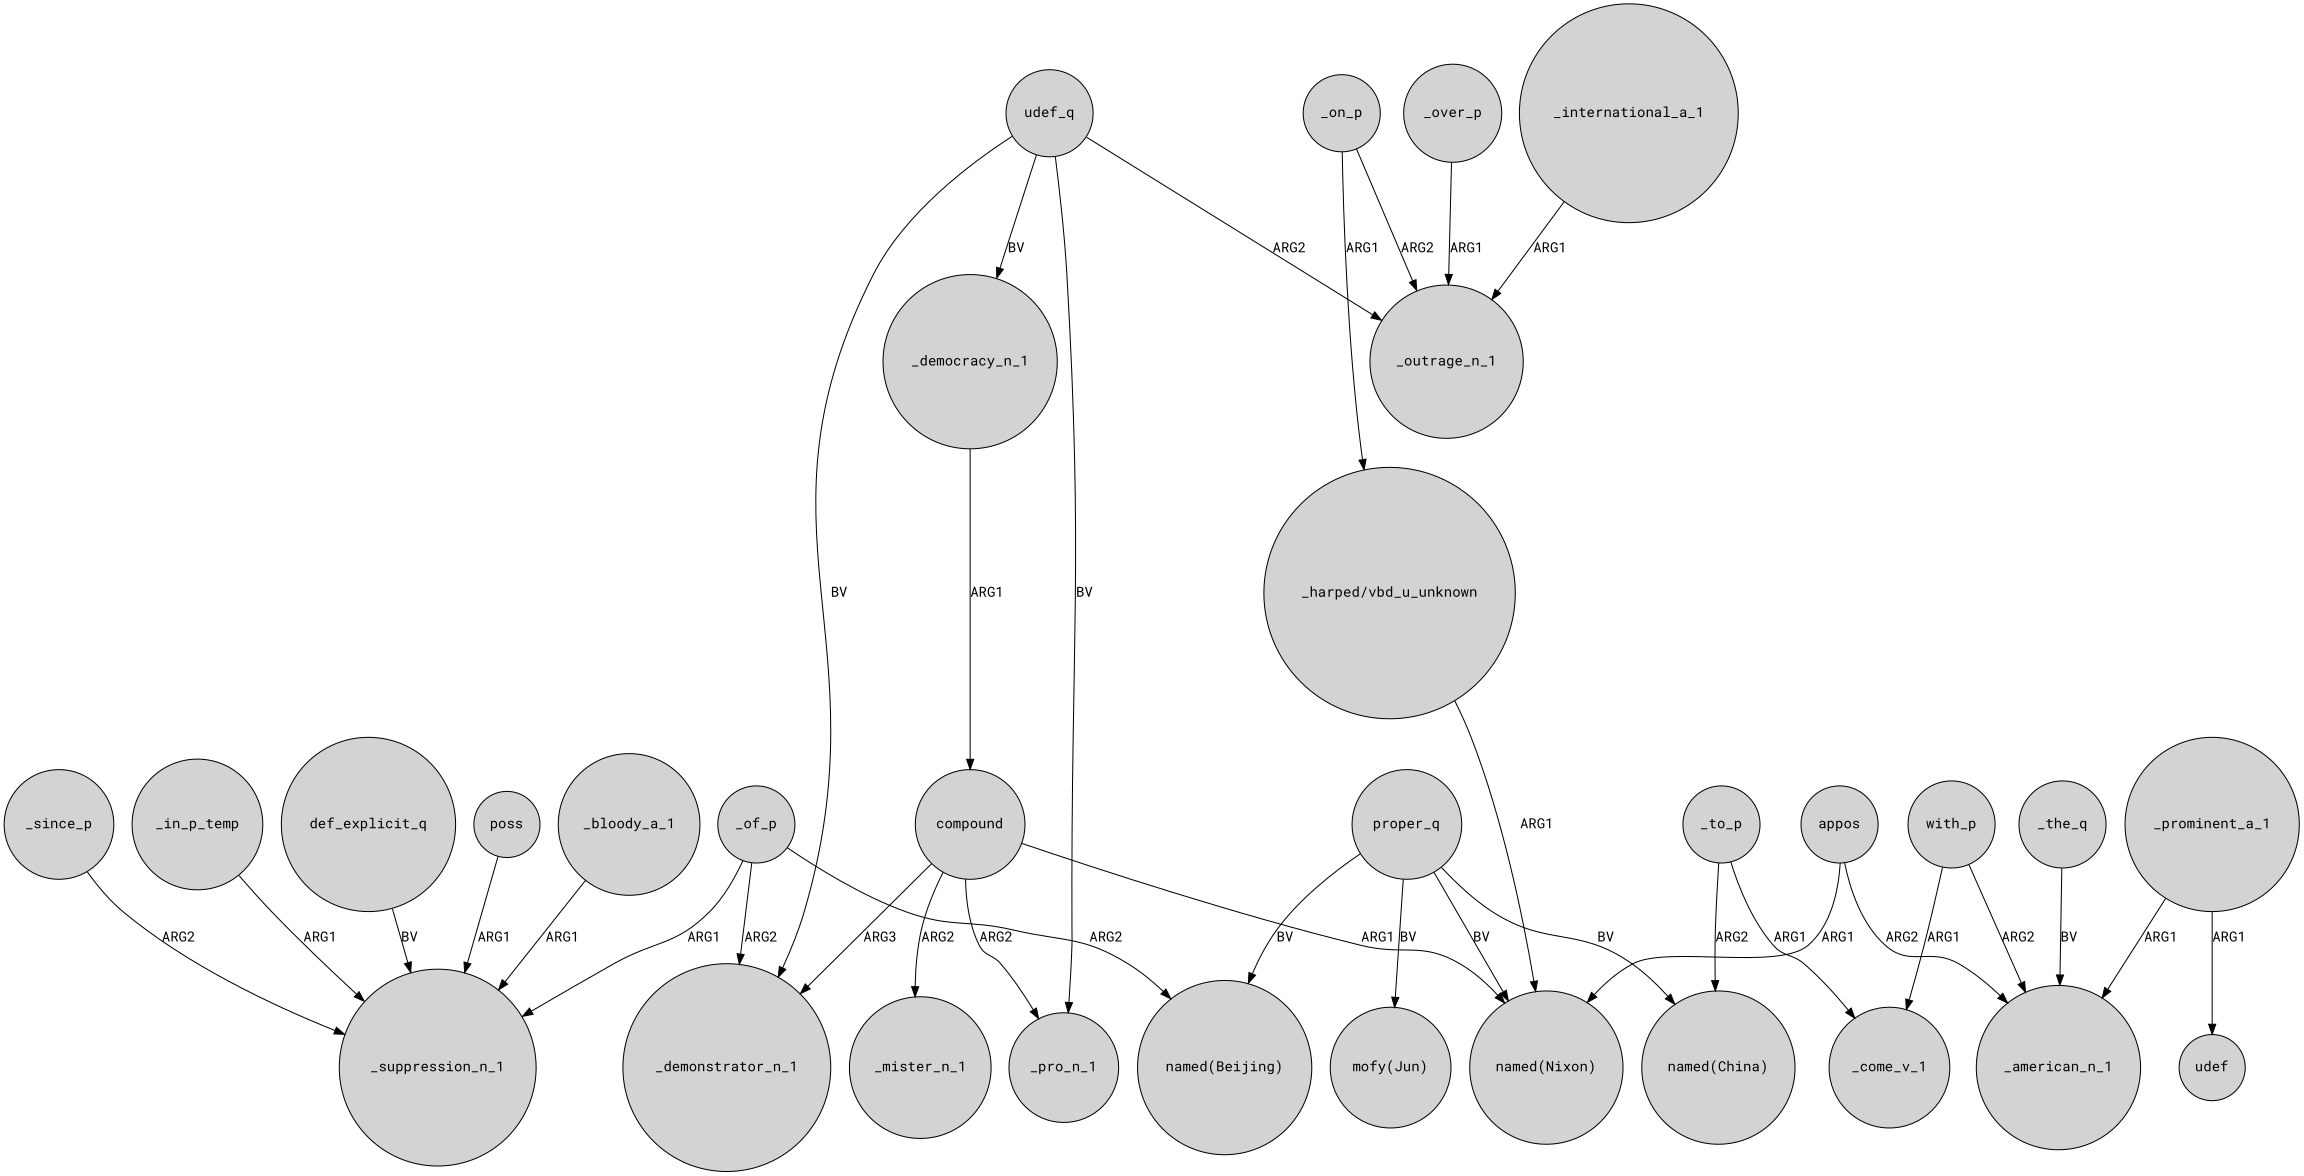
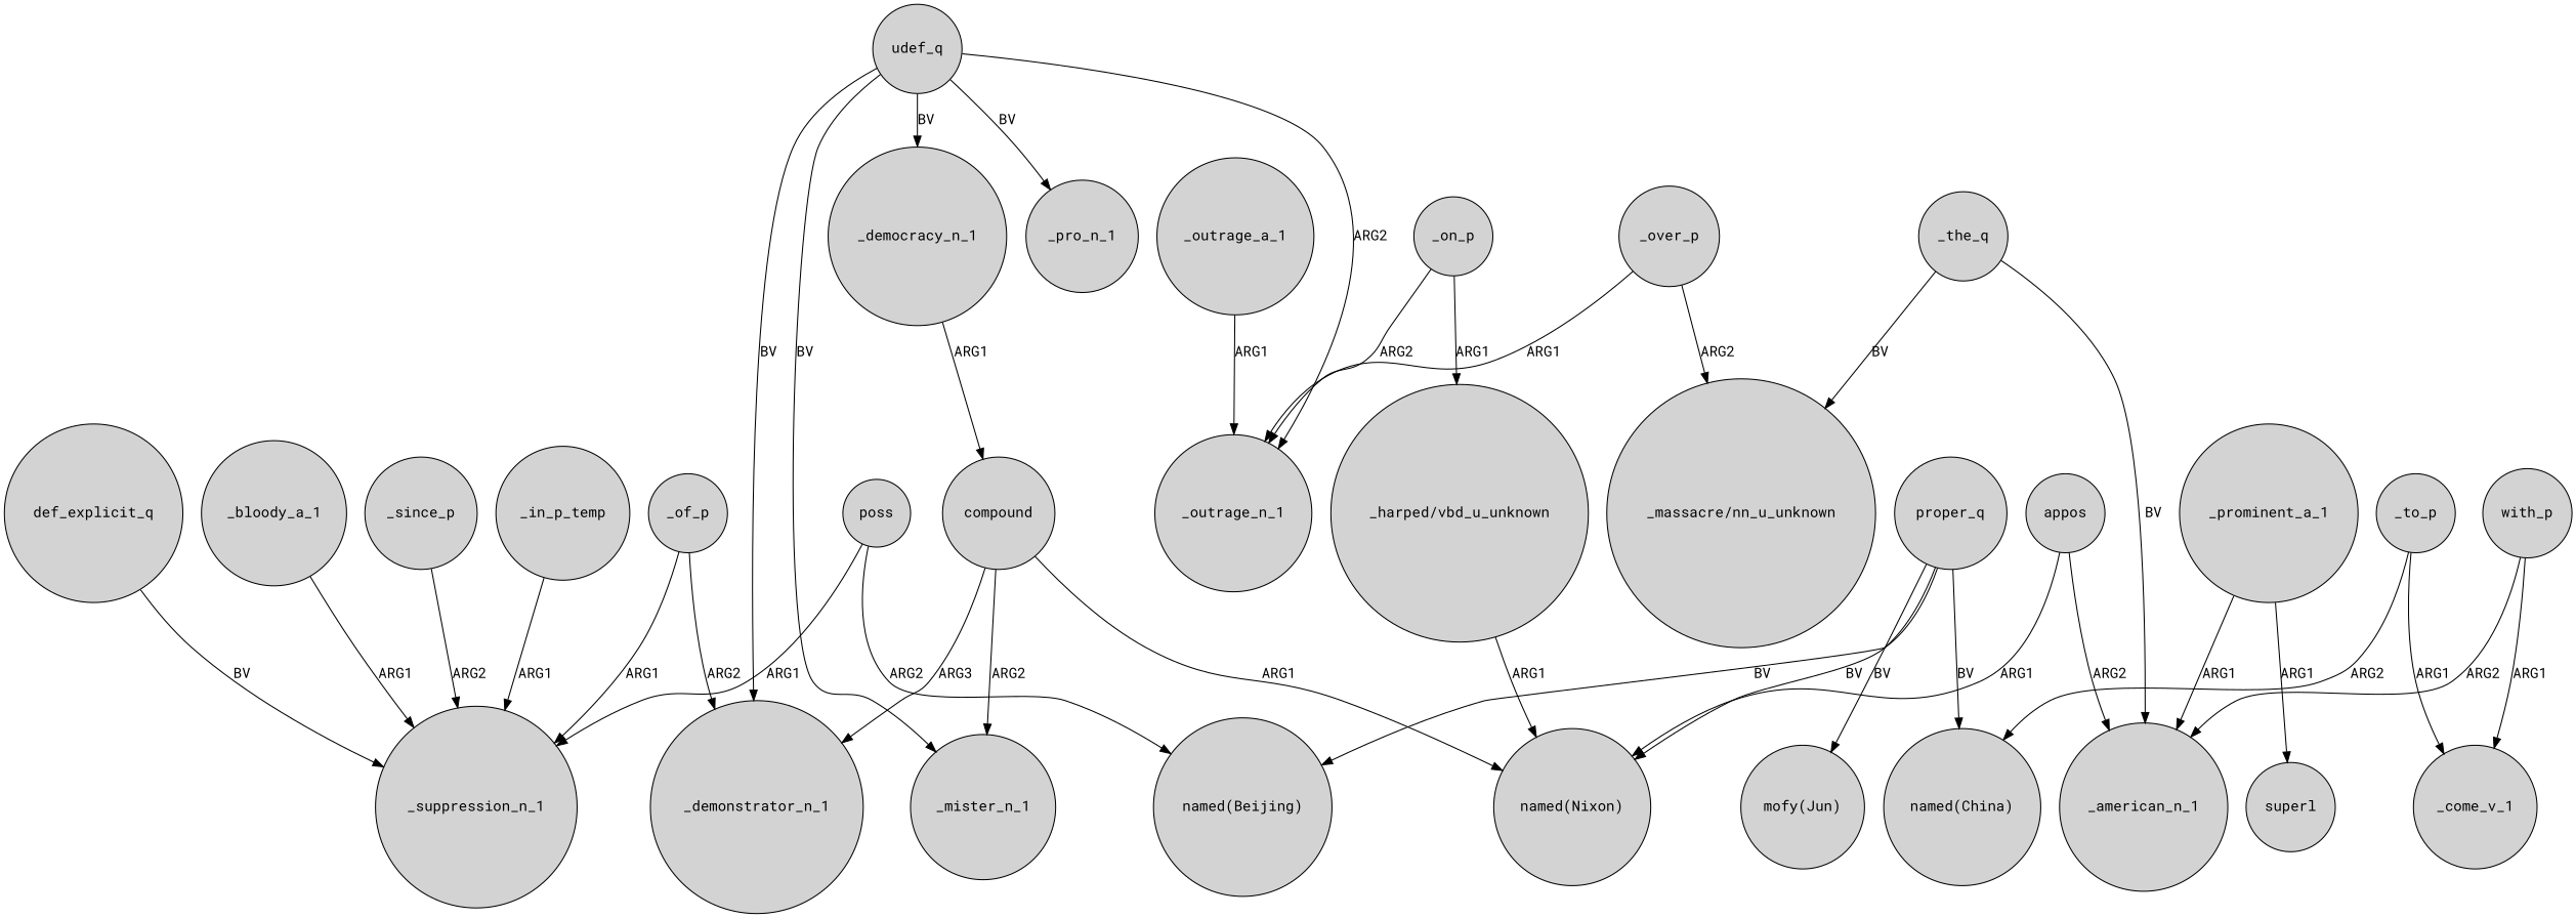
  digraph {
    fontname="Roboto Mono"
    node [fontname="Roboto Mono" shape=circle style=filled]
    edge [fontname="Roboto Mono"]
    poss
    _suppression_n_1
    "named(Beijing)"
    compound
    _mister_n_1
    _demonstrator_n_1
    "named(Nixon)"
    _pro_n_1
    _democracy_n_1
    udef_q
    _outrage_n_1
    _over_p
+   "_massacre/nn_u_unknown"
    "_harped/vbd_u_unknown"
    proper_q
    "mofy(Jun)"
    "named(China)"
    _bloody_a_1
    _to_p
    _come_v_1
    _since_p
    _in_p_temp
    with_p
    _american_n_1
    _prominent_a_1
-   superl [label=udef]
+   superl
    def_explicit_q
    _of_p
    appos
-   _international_a_1
+   _international_a_1 [label=_outrage_a_1]
    _on_p
    _the_q
    poss -> _suppression_n_1 [label=ARG1]
-   _of_p -> "named(Beijing)" [label=ARG2]
+   poss -> "named(Beijing)" [label=ARG2]
    compound -> _mister_n_1 [label=ARG2]
    compound -> _demonstrator_n_1 [label=ARG3]
    compound -> "named(Nixon)" [label=ARG1]
-   compound -> _pro_n_1 [label=ARG2]
    _democracy_n_1 -> compound [label=ARG1]
+   udef_q -> _mister_n_1 [label=BV]
    udef_q -> _demonstrator_n_1 [label=BV]
    udef_q -> _pro_n_1 [label=BV]
    udef_q -> _democracy_n_1 [label=BV]
    udef_q -> _outrage_n_1 [label=ARG2]
    _over_p -> _outrage_n_1 [label=ARG1]
+   _over_p -> "_massacre/nn_u_unknown" [label=ARG2]
    "_harped/vbd_u_unknown" -> "named(Nixon)" [label=ARG1]
    proper_q -> "named(Beijing)" [label=BV]
    proper_q -> "named(Nixon)" [label=BV]
    proper_q -> "mofy(Jun)" [label=BV]
    proper_q -> "named(China)" [label=BV]
    _bloody_a_1 -> _suppression_n_1 [label=ARG1]
    _to_p -> "named(China)" [label=ARG2]
    _to_p -> _come_v_1 [label=ARG1]
    _since_p -> _suppression_n_1 [label=ARG2]
    _in_p_temp -> _suppression_n_1 [label=ARG1]
    with_p -> _come_v_1 [label=ARG1]
    with_p -> _american_n_1 [label=ARG2]
    _prominent_a_1 -> _american_n_1 [label=ARG1]
    _prominent_a_1 -> superl [label=ARG1]
    def_explicit_q -> _suppression_n_1 [label=BV]
    _of_p -> _suppression_n_1 [label=ARG1]
    _of_p -> _demonstrator_n_1 [label=ARG2]
    appos -> "named(Nixon)" [label=ARG1]
    appos -> _american_n_1 [label=ARG2]
    _international_a_1 -> _outrage_n_1 [label=ARG1]
    _on_p -> _outrage_n_1 [label=ARG2]
    _on_p -> "_harped/vbd_u_unknown" [label=ARG1]
+   _the_q -> "_massacre/nn_u_unknown" [label=BV]
    _the_q -> _american_n_1 [label=BV]
  }
